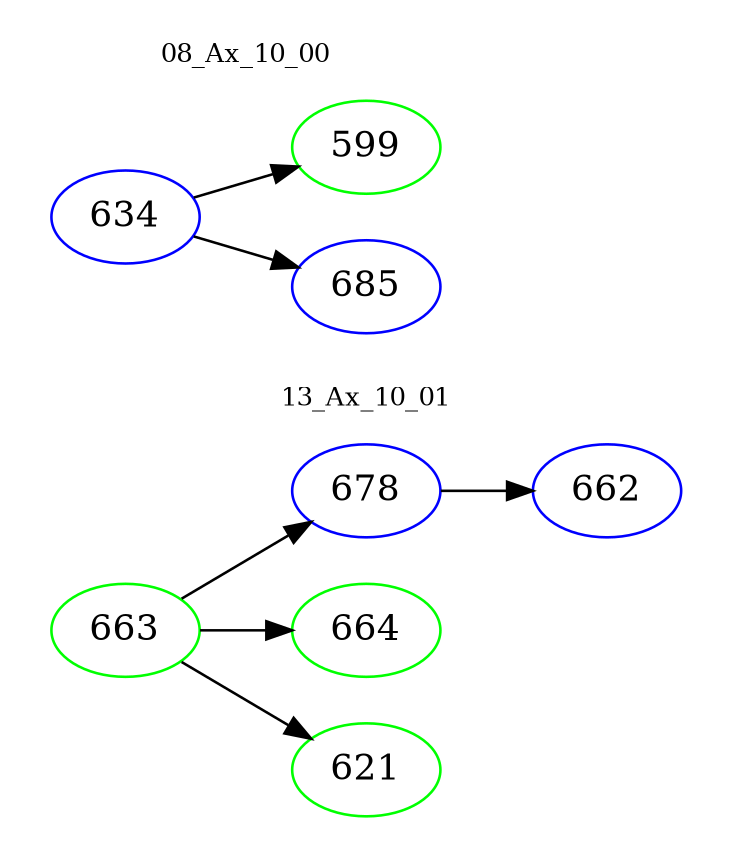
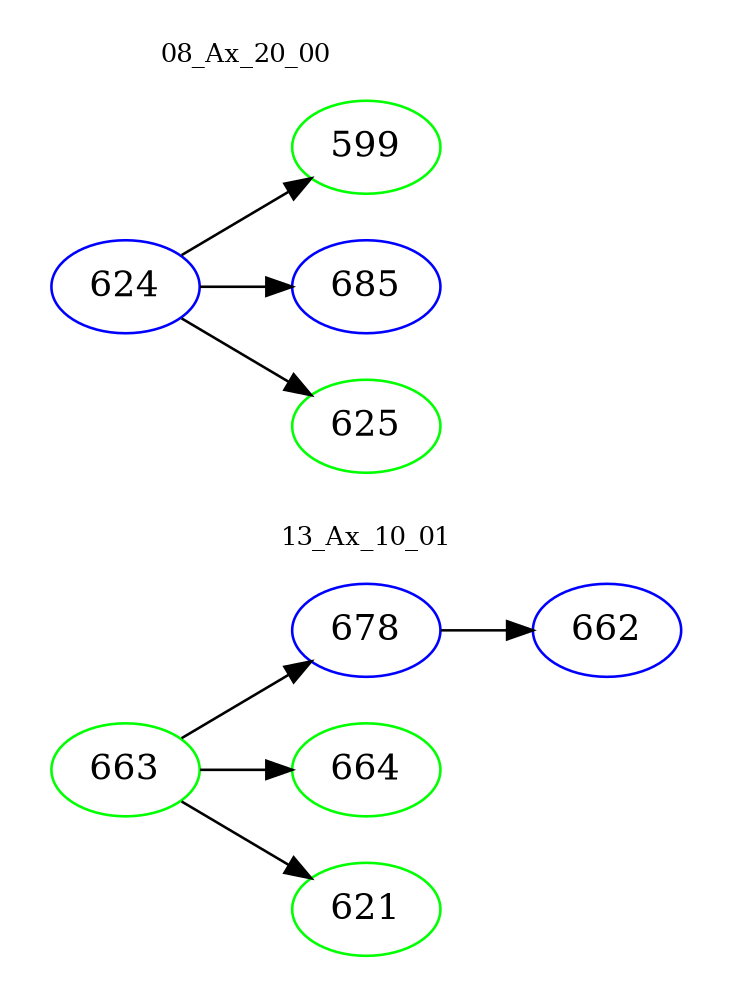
  digraph {
    rankdir=LR
    node [color=green]
    edge [color=black]
    n1 [label=663]
    n2 [label=621]
    n3 [label=664]
    n4 [color=blue label=678]
    n5 [color=blue label=662]
-   n6 [color=blue label=634]
+   n6 [color=blue label=624]
+   n7 [label=625]
    n8 [color=blue label=685]
    n9 [label=599]
    subgraph cluster_1 {
      color=white
      fontsize=10
      label="13_Ax_10_01"
      n1
      n2
      n3
      n4
      n5
    }
    subgraph cluster_2 {
      color=white
      fontsize=10
-     label="08_Ax_10_00"
+     label="08_Ax_20_00"
      n6
+     n7
      n8
      n9
    }
    n1 -> n2
    n1 -> n3
    n1 -> n4
    n4 -> n5
+   n6 -> n7
    n6 -> n8
    n6 -> n9
  }
